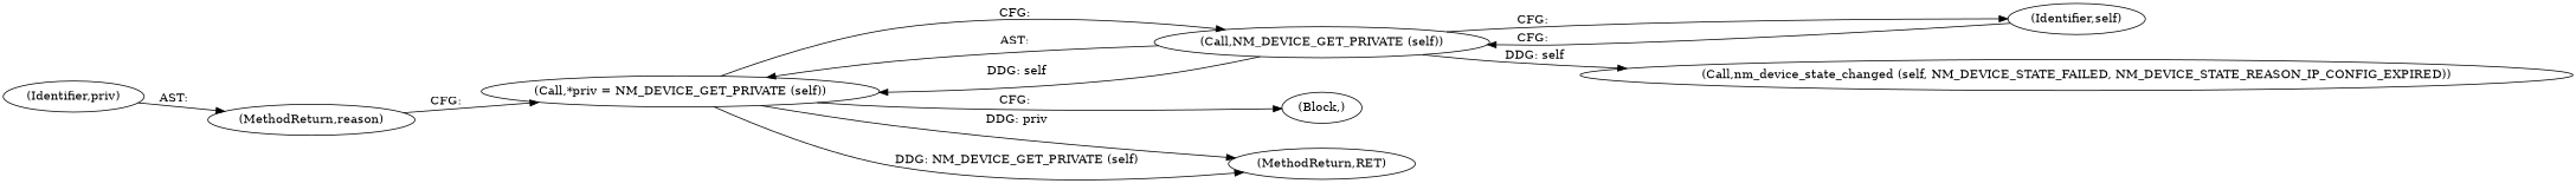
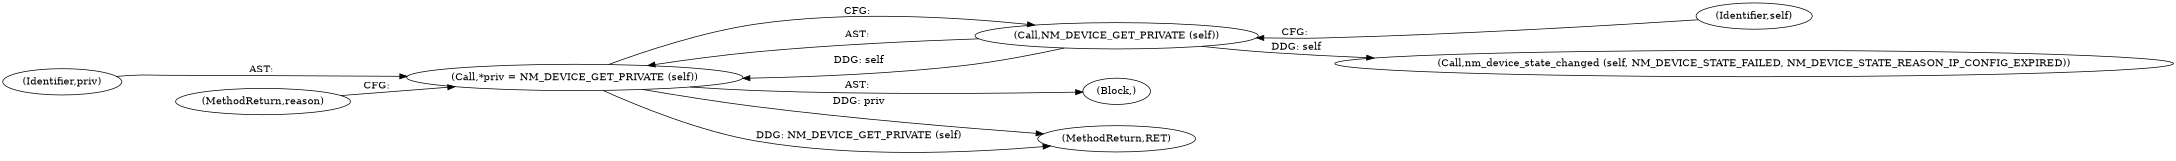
  digraph {
    rankdir=LR
    n1 [label="(Call,*priv = NM_DEVICE_GET_PRIVATE (self))"]
    n2 [label="(Call,NM_DEVICE_GET_PRIVATE (self))"]
    n3 [label="(Block,)"]
    n4 [label="(MethodReturn,RET)"]
    n5 [label="(Identifier,self)"]
    n6 [label="(Call,nm_device_state_changed (self, NM_DEVICE_STATE_FAILED, NM_DEVICE_STATE_REASON_IP_CONFIG_EXPIRED))"]
    n7 [label="(Identifier,priv)"]
    n8 [label="(MethodReturn,reason)"]
    n1 -> n2 [label="CFG: "]
-   n1 -> n3 [label="CFG: "]
+   n1 -> n3 [label="AST: "]
    n1 -> n4 [label="DDG: priv"]
    n1 -> n4 [label="DDG: NM_DEVICE_GET_PRIVATE (self)"]
    n2 -> n1 [label="AST: "]
    n2 -> n1 [label="DDG: self"]
-   n2 -> n5 [label="CFG: "]
    n2 -> n6 [label="DDG: self"]
    n5 -> n2 [label="CFG: "]
-   n7 -> n8 [label="AST: "]
+   n7 -> n1 [label="AST: "]
    n8 -> n1 [label="CFG: "]
  }
